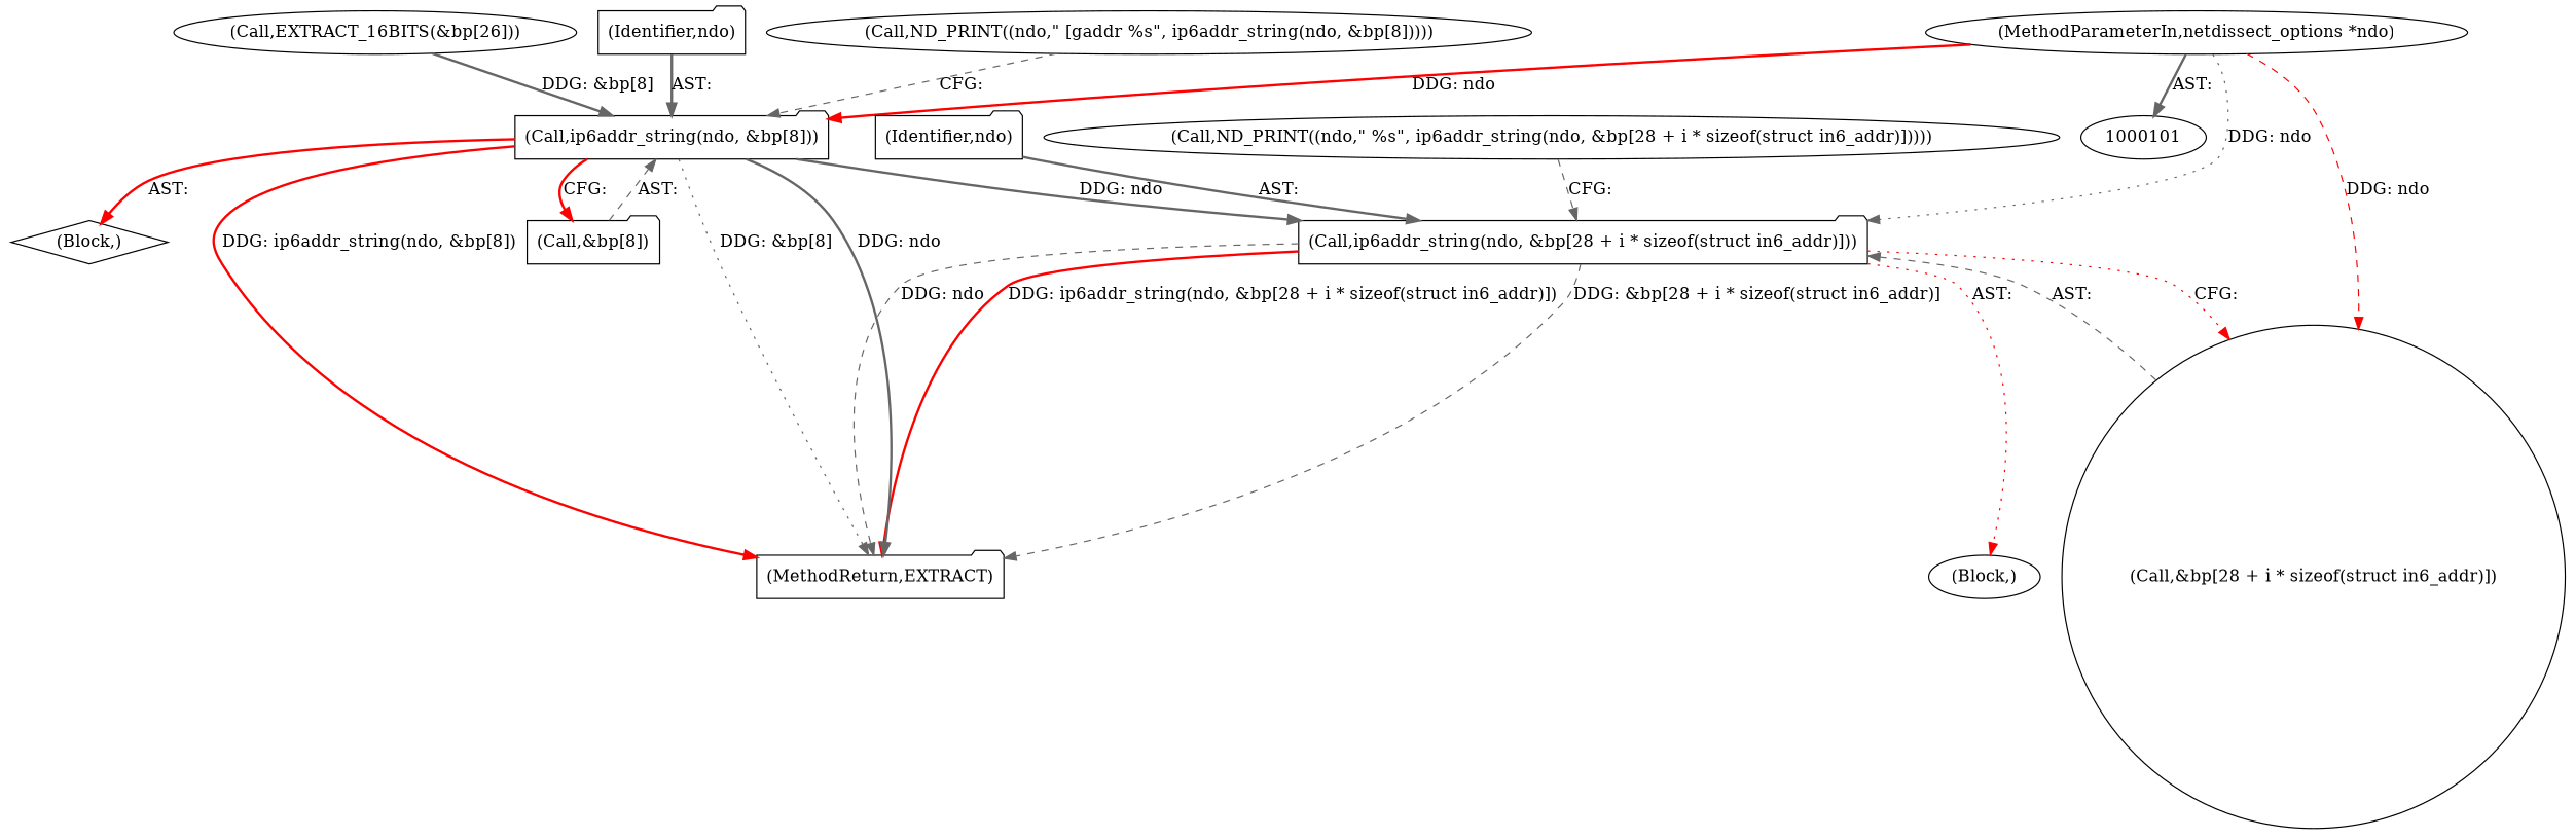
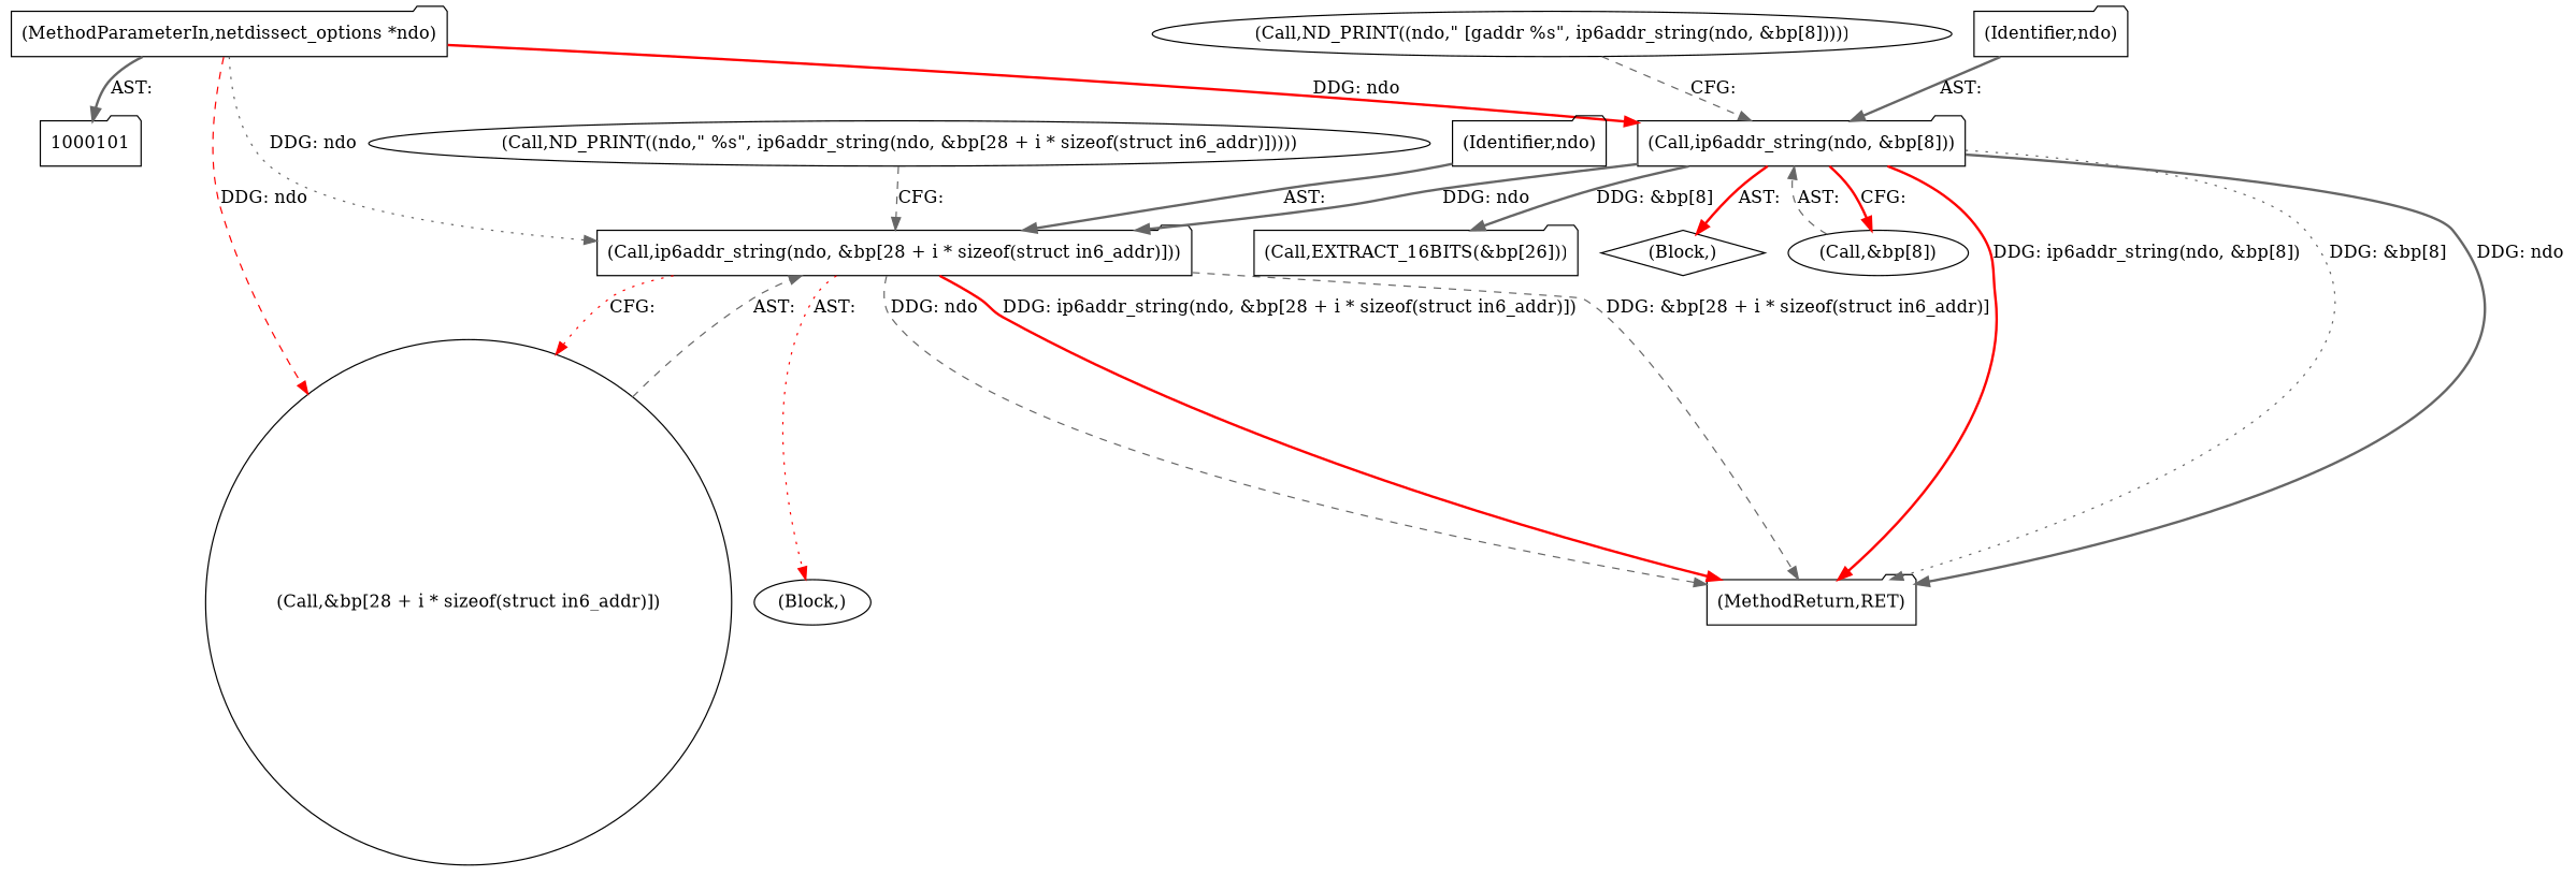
  digraph {
    node [shape=folder]
    edge [color=gray40 style=bold]
    n1 [label="(Call,ip6addr_string(ndo, &bp[28 + i * sizeof(struct in6_addr)]))"]
    n2 [label="(Block,)" shape=ellipse]
-   n3 [label="(MethodReturn,EXTRACT)"]
+   n3 [label="(MethodReturn,RET)"]
    n4 [label="(Call,&bp[28 + i * sizeof(struct in6_addr)])" shape=circle]
    n5 [label="(Call,ip6addr_string(ndo, &bp[8]))"]
-   n6 [label="(Call,EXTRACT_16BITS(&bp[26]))" shape=ellipse]
+   n6 [label="(Call,EXTRACT_16BITS(&bp[26]))"]
    n7 [label="(Block,)" shape=diamond]
-   n8 [label="(Call,&bp[8])"]
-   n9 [label="(MethodParameterIn,netdissect_options *ndo)" shape=ellipse]
-   1000101 [shape=ellipse]
+   n8 [label="(Call,&bp[8])" shape=ellipse]
+   n9 [label="(MethodParameterIn,netdissect_options *ndo)"]
+   1000101
    n11 [label="(Identifier,ndo)"]
    n12 [label="(Call,ND_PRINT((ndo,\" %s\", ip6addr_string(ndo, &bp[28 + i * sizeof(struct in6_addr)]))))" shape=ellipse]
    n13 [label="(Identifier,ndo)"]
    n14 [label="(Call,ND_PRINT((ndo,\" [gaddr %s\", ip6addr_string(ndo, &bp[8]))))" shape=ellipse]
    n1 -> n2 [color=red label="AST: " style=dotted]
    n1 -> n3 [label="DDG: &bp[28 + i * sizeof(struct in6_addr)]" style=dashed]
    n1 -> n3 [label="DDG: ndo" style=dashed]
    n1 -> n3 [color=red label="DDG: ip6addr_string(ndo, &bp[28 + i * sizeof(struct in6_addr)])"]
    n1 -> n4 [color=red label="CFG: " style=dotted]
    n4 -> n1 [label="AST: " style=dashed]
    n5 -> n1 [label="DDG: ndo"]
    n5 -> n3 [color=red label="DDG: ip6addr_string(ndo, &bp[8])"]
    n5 -> n3 [label="DDG: &bp[8]" style=dotted]
    n5 -> n3 [label="DDG: ndo"]
-   n6 -> n5 [label="DDG: &bp[8]"]
+   n5 -> n6 [label="DDG: &bp[8]"]
    n5 -> n7 [color=red label="AST: "]
    n5 -> n8 [color=red label="CFG: "]
    n8 -> n5 [label="AST: " style=dashed]
    n9 -> n1 [label="DDG: ndo" style=dotted]
    n9 -> n4 [color=red label="DDG: ndo" style=dashed]
    n9 -> n5 [color=red label="DDG: ndo"]
    n9 -> 1000101 [label="AST: "]
    n11 -> n5 [label="AST: "]
    n12 -> n1 [label="CFG: " style=dashed]
    n13 -> n1 [label="AST: "]
    n14 -> n5 [label="CFG: " style=dashed]
  }
